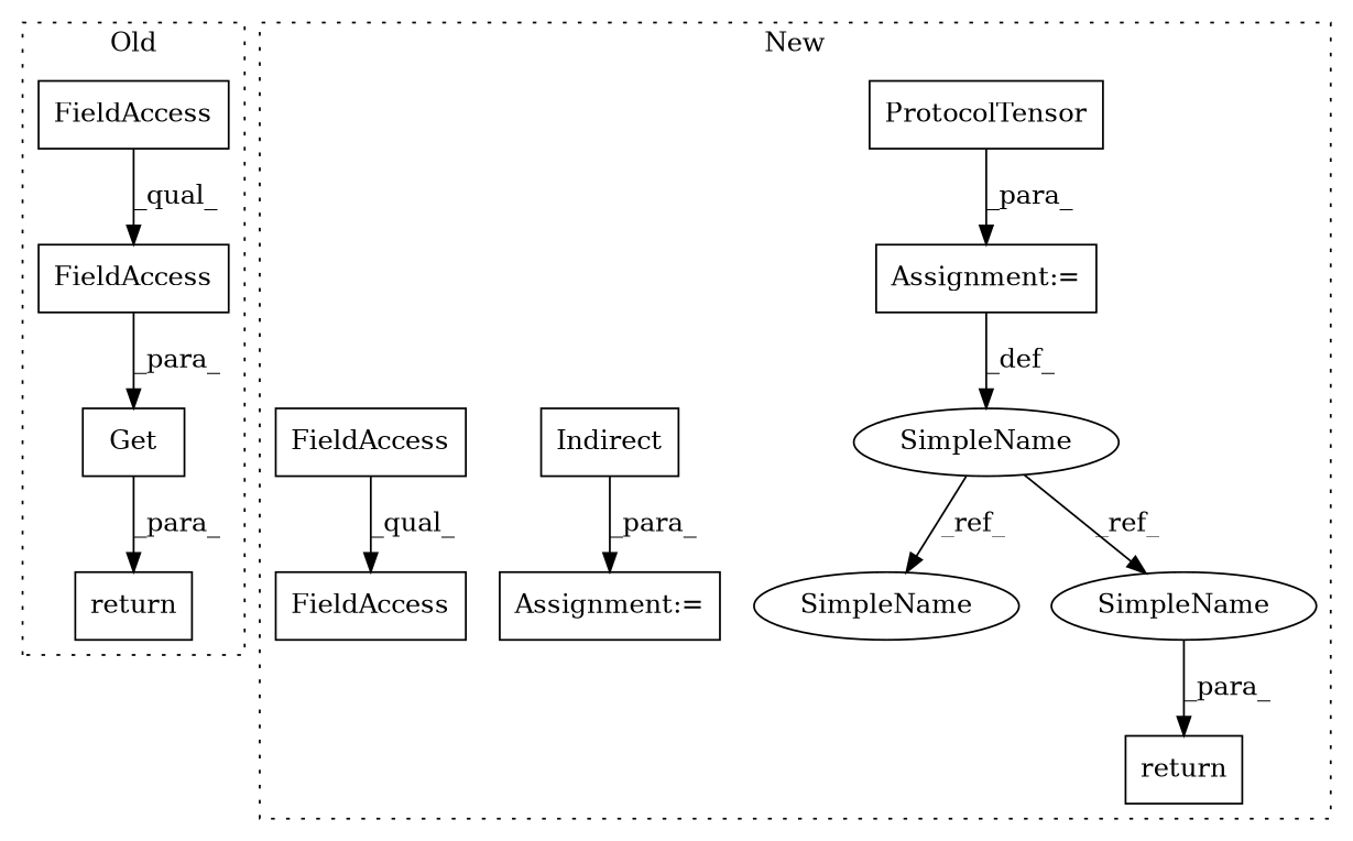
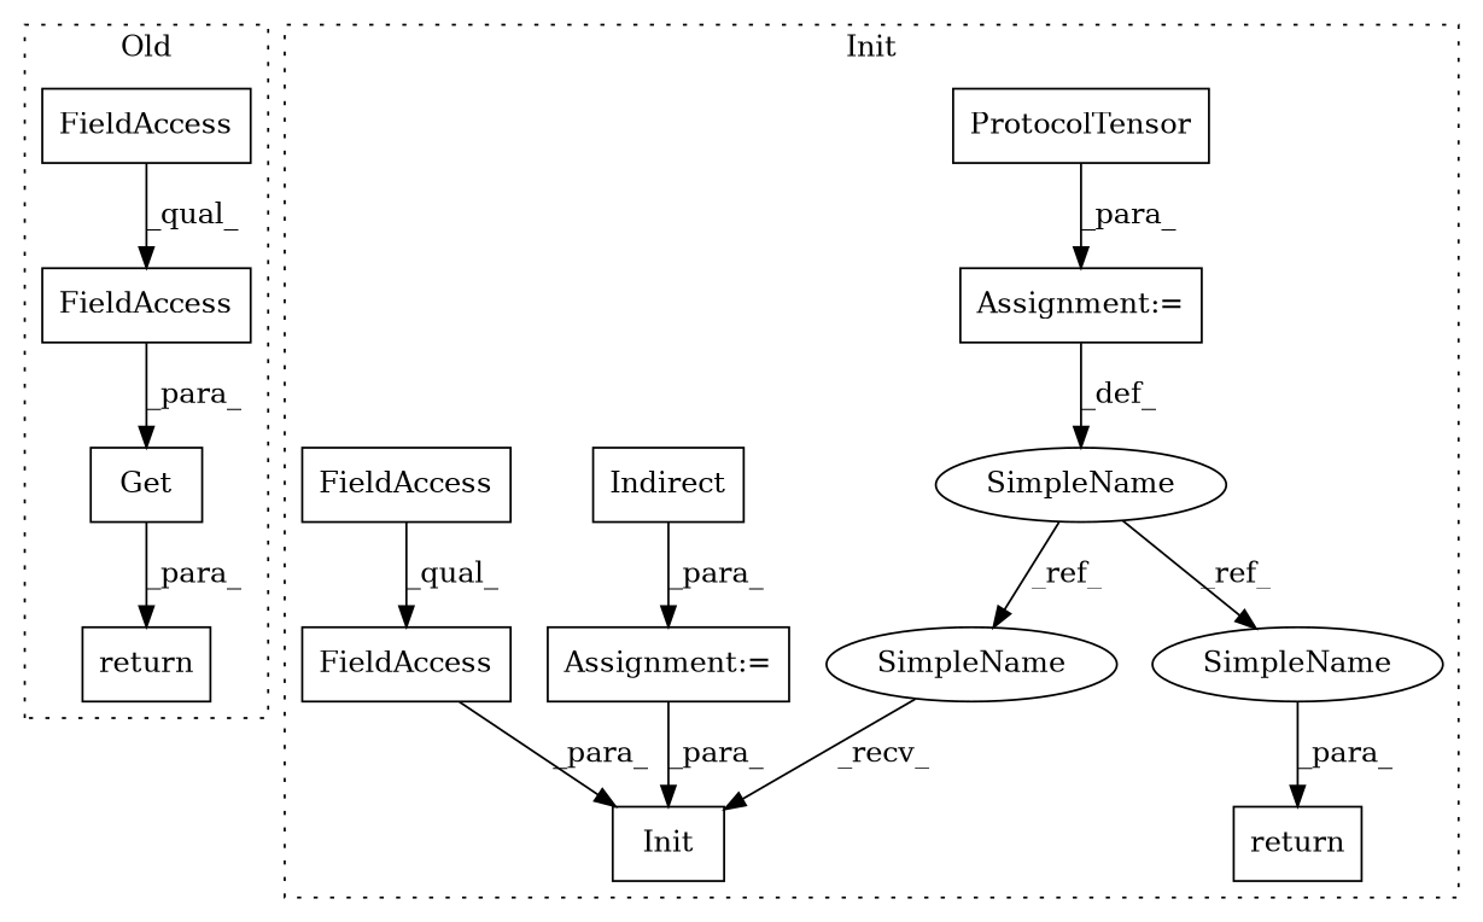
  digraph {
    node [a=32 l=3 s=652 shape=box]
    n1 [a=41 l=7 label=return s=631]
    n2 [l="4,1" label=Get s="648,707"]
    n3 [a=22 l=37 label=FieldAccess]
    n4 [a=22 l=24 label=FieldAccess]
    n5 [l=16 label=ProtocolTensor s=782]
+   n6 [l="5,1" label=Init s="810,832"]
    n7 [l="9,1" label=Indirect s="743,769"]
    n8 [a=22 l=15 label=FieldAccess s=815]
    n9 [a=22 l=9 label=FieldAccess s=815]
    n10 [a=42 label=SimpleName s=778 shape=ellipse]
    n11 [a=41 l=7 label=return s=841]
    n12 [a=7 l=1 label="Assignment:=" s=781]
    n13 [a=7 l=1 label="Assignment:=" s=732]
    n14 [a=42 label=SimpleName s=806 shape=ellipse]
    n15 [a=42 label=SimpleName s=848 shape=ellipse]
    subgraph cluster_1 {
      label=Old
      style=dotted
      n1
      n2
      n3
      n4
    }
    subgraph cluster_2 {
-     label=New
+     label=Init
      style=dotted
      n5
+     n6
      n7
      n8
      n9
      n10
      n11
      n12
      n13
      n14
      n15
    }
    n2 -> n1 [label=_para_]
    n3 -> n2 [label=_para_]
    n4 -> n3 [label=_qual_]
    n5 -> n12 [label=_para_]
    n7 -> n13 [label=_para_]
+   n8 -> n6 [label=_para_]
    n9 -> n8 [label=_qual_]
    n10 -> n14 [label=_ref_]
    n10 -> n15 [label=_ref_]
    n12 -> n10 [label=_def_]
+   n13 -> n6 [label=_para_]
+   n14 -> n6 [label=_recv_]
    n15 -> n11 [label=_para_]
  }
